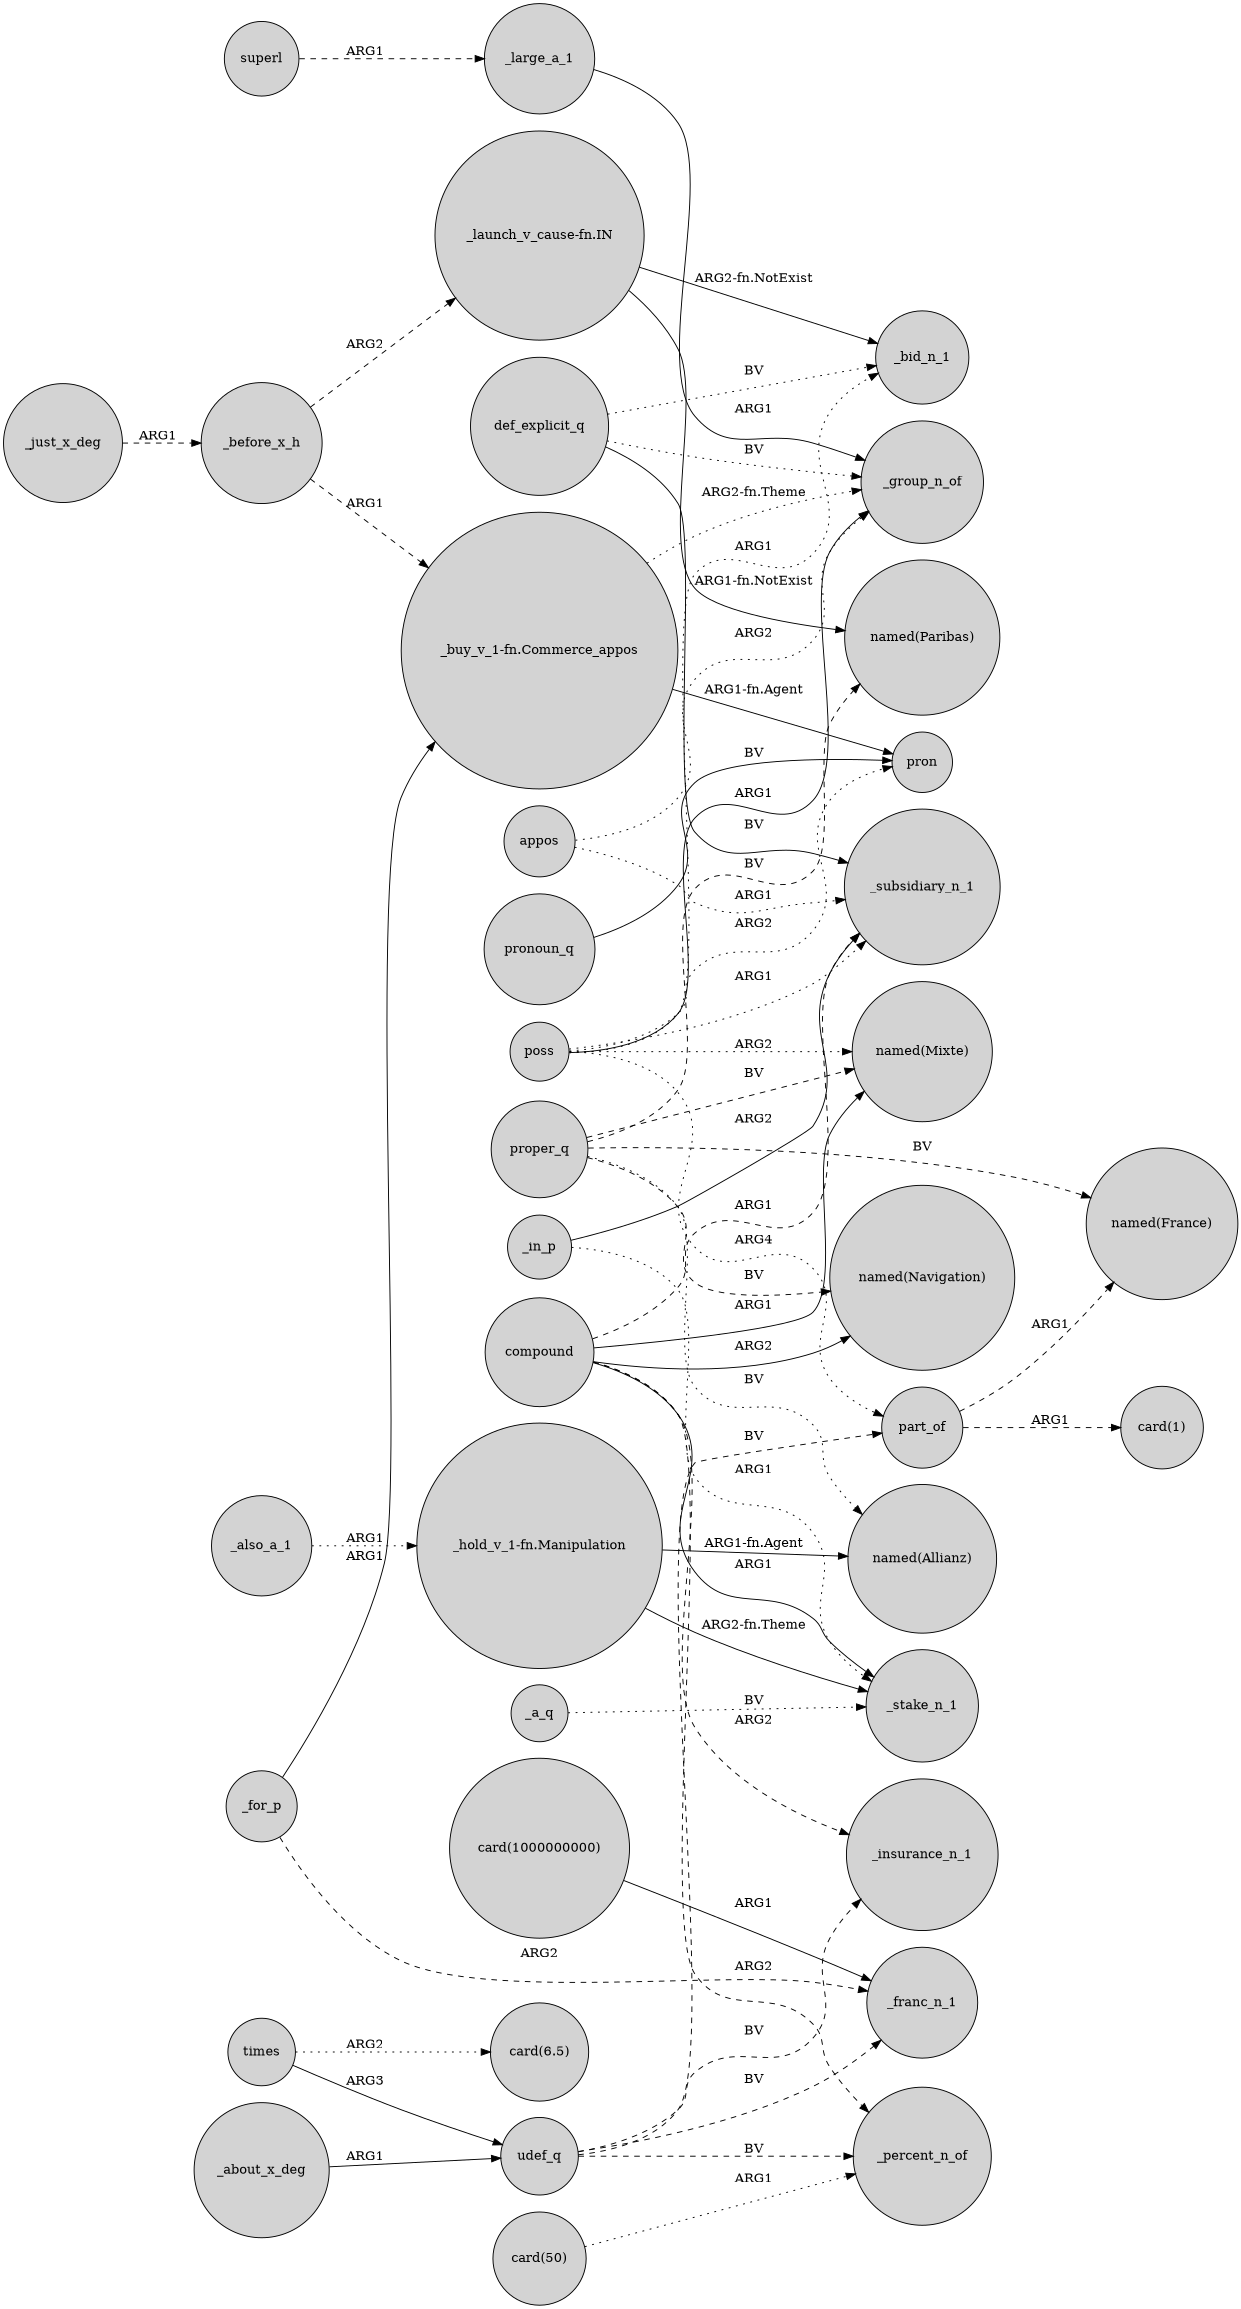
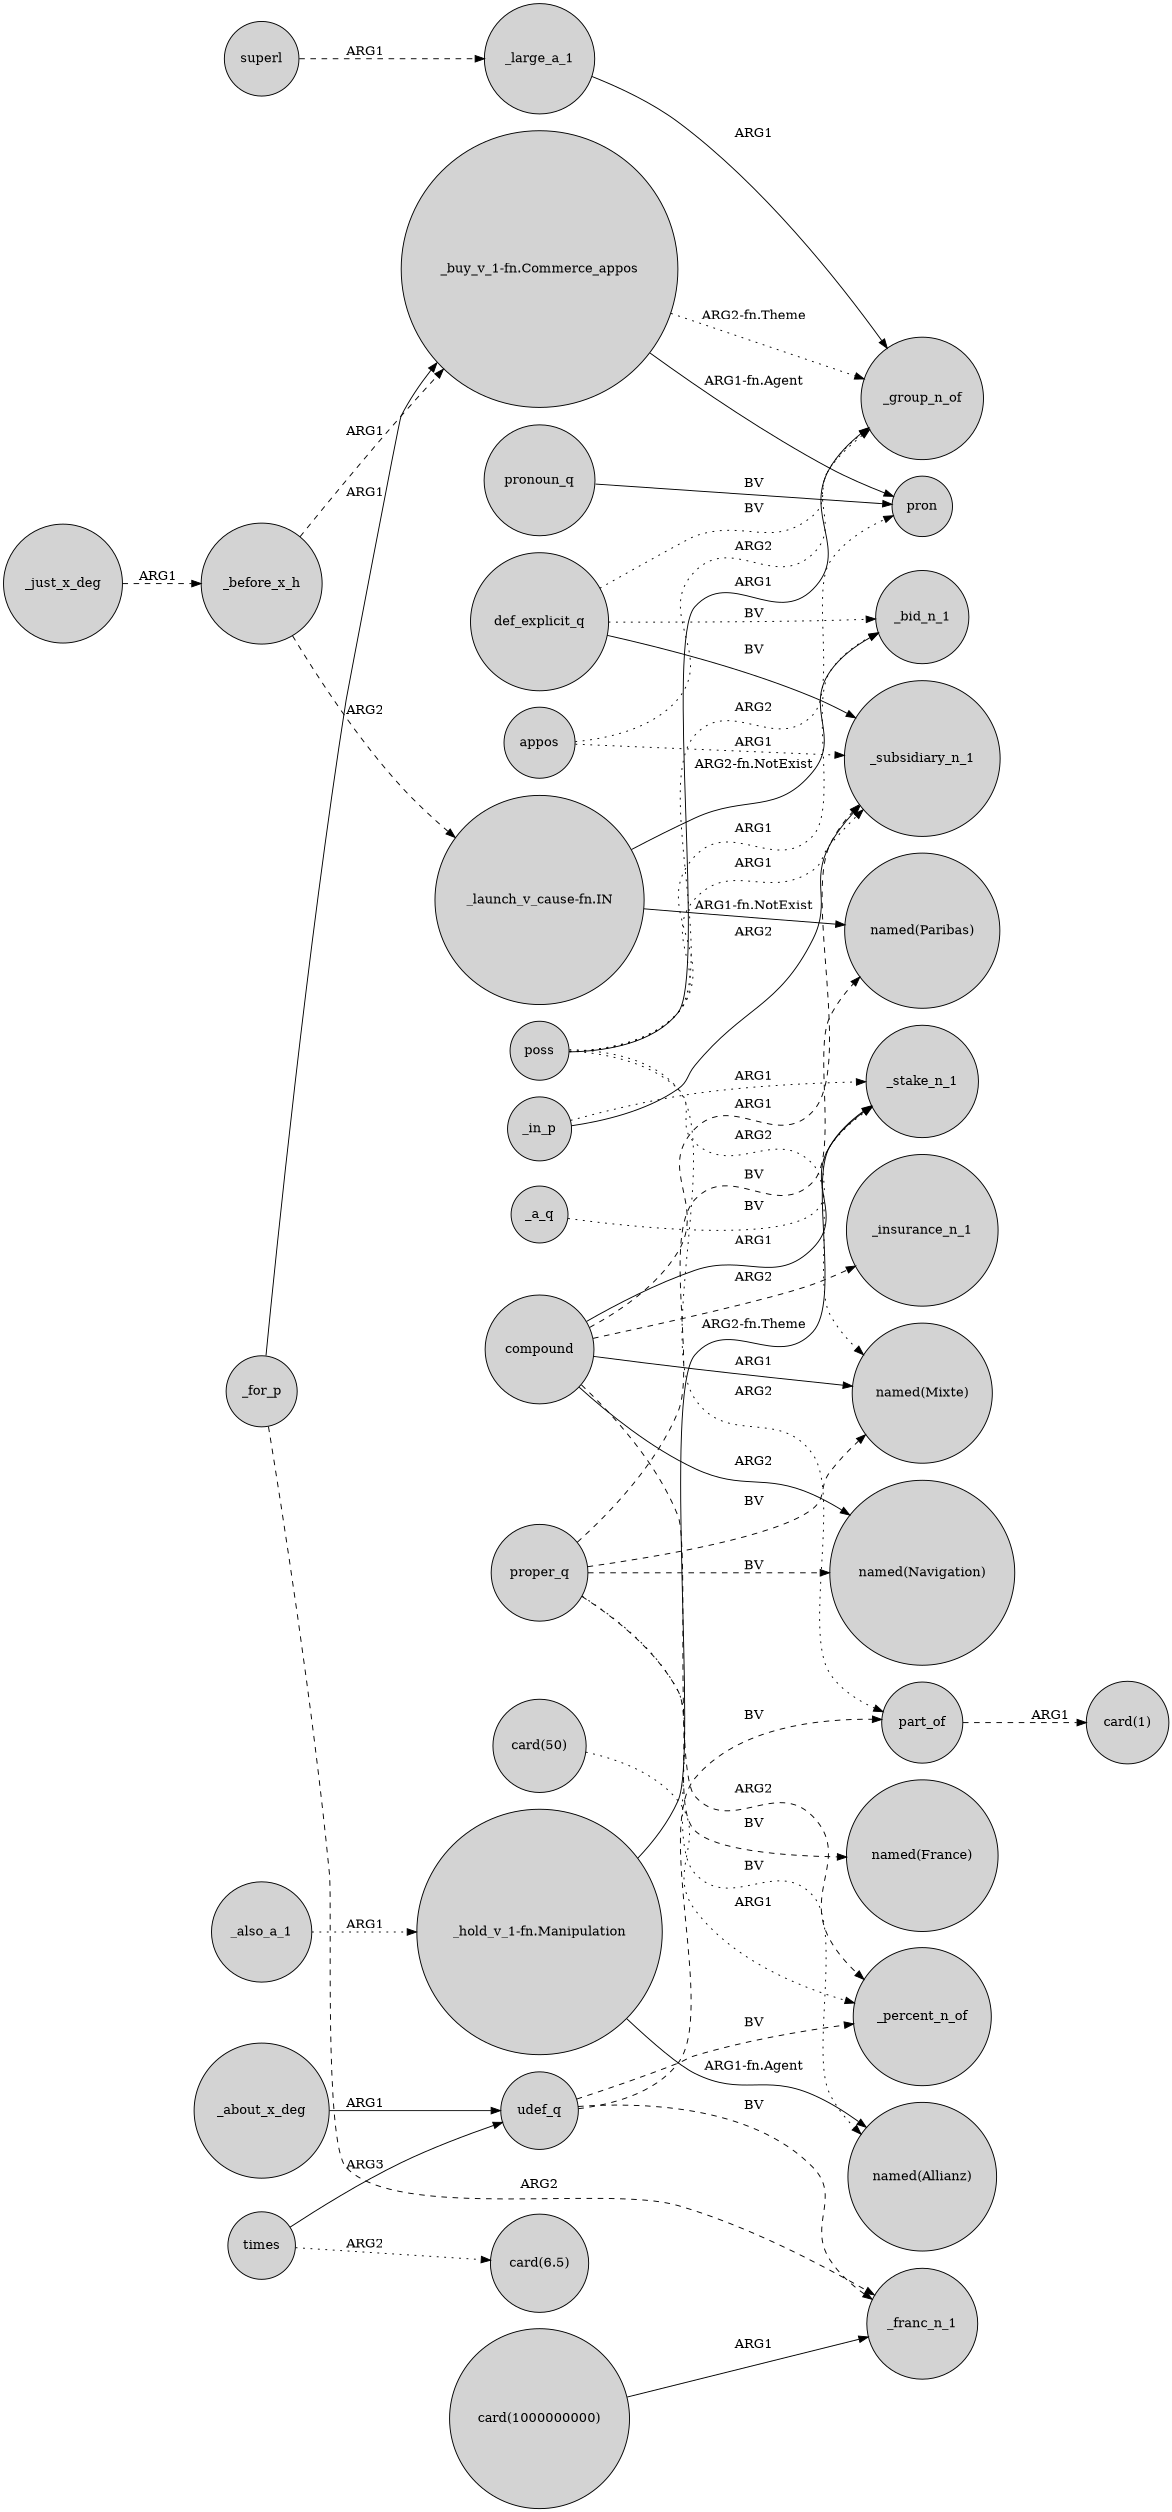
  digraph {
    rankdir=LR
    node [shape=circle style=filled]
    edge [style=dashed]
    superl
    _large_a_1
    _group_n_of
    _a_q
    _stake_n_1
    udef_q
    part_of
    _insurance_n_1
    _percent_n_of
    _franc_n_1
    "named(France)"
    "card(1)"
    _just_x_deg
    _before_x_h
    n15 [label="_buy_v_1-fn.Commerce_appos"]
    "_launch_v_cause-fn.IN"
    pron
    _bid_n_1
    "named(Paribas)"
    compound
    _subsidiary_n_1
    "named(Mixte)"
    "named(Navigation)"
    _in_p
    def_explicit_q
    poss
    times
    "card(6.5)"
    "card(1000000000)"
    proper_q
    "named(Allianz)"
    _about_x_deg
    pronoun_q
    "card(50)"
    _for_p
    appos
    "_hold_v_1-fn.Manipulation"
    _also_a_1
    superl -> _large_a_1 [label=ARG1]
    _large_a_1 -> _group_n_of [label=ARG1 style=solid]
    _a_q -> _stake_n_1 [label=BV style=dotted]
    udef_q -> part_of [label=BV]
-   udef_q -> _insurance_n_1 [label=BV]
    udef_q -> _percent_n_of [label=BV]
    udef_q -> _franc_n_1 [label=BV]
-   part_of -> "named(France)" [label=ARG1]
    part_of -> "card(1)" [label=ARG1]
    _just_x_deg -> _before_x_h [label=ARG1]
    _before_x_h -> n15 [label=ARG1]
    _before_x_h -> "_launch_v_cause-fn.IN" [label=ARG2]
    n15 -> _group_n_of [label="ARG2-fn.Theme" style=dotted]
    n15 -> pron [label="ARG1-fn.Agent" style=solid]
    "_launch_v_cause-fn.IN" -> _bid_n_1 [label="ARG2-fn.NotExist" style=solid]
    "_launch_v_cause-fn.IN" -> "named(Paribas)" [label="ARG1-fn.NotExist" style=solid]
    compound -> _stake_n_1 [label=ARG1 style=solid]
    compound -> _insurance_n_1 [label=ARG2]
    compound -> _percent_n_of [label=ARG2]
    compound -> _subsidiary_n_1 [label=ARG1]
    compound -> "named(Mixte)" [label=ARG1 style=solid]
    compound -> "named(Navigation)" [label=ARG2 style=solid]
    _in_p -> _stake_n_1 [label=ARG1 style=dotted]
    _in_p -> _subsidiary_n_1 [label=ARG2 style=solid]
    def_explicit_q -> _group_n_of [label=BV style=dotted]
    def_explicit_q -> _bid_n_1 [label=BV style=dotted]
    def_explicit_q -> _subsidiary_n_1 [label=BV style=solid]
    poss -> _group_n_of [label=ARG1 style=solid]
-   poss -> part_of [label=ARG4 style=dotted]
+   poss -> part_of [label=ARG2 style=dotted]
    poss -> pron [label=ARG2 style=dotted]
    poss -> _bid_n_1 [label=ARG1 style=dotted]
    poss -> _subsidiary_n_1 [label=ARG1 style=dotted]
    poss -> "named(Mixte)" [label=ARG2 style=dotted]
    times -> udef_q [label=ARG3 style=solid]
    times -> "card(6.5)" [label=ARG2 style=dotted]
    "card(1000000000)" -> _franc_n_1 [label=ARG1 style=solid]
    proper_q -> "named(France)" [label=BV]
    proper_q -> "named(Paribas)" [label=BV]
    proper_q -> "named(Mixte)" [label=BV]
    proper_q -> "named(Navigation)" [label=BV]
    proper_q -> "named(Allianz)" [label=BV style=dotted]
    _about_x_deg -> udef_q [label=ARG1 style=solid]
    pronoun_q -> pron [label=BV style=solid]
    "card(50)" -> _percent_n_of [label=ARG1 style=dotted]
    _for_p -> _franc_n_1 [label=ARG2]
    _for_p -> n15 [label=ARG1 style=solid]
    appos -> _group_n_of [label=ARG2 style=dotted]
    appos -> _subsidiary_n_1 [label=ARG1 style=dotted]
    "_hold_v_1-fn.Manipulation" -> _stake_n_1 [label="ARG2-fn.Theme" style=solid]
    "_hold_v_1-fn.Manipulation" -> "named(Allianz)" [label="ARG1-fn.Agent" style=solid]
    _also_a_1 -> "_hold_v_1-fn.Manipulation" [label=ARG1 style=dotted]
  }
